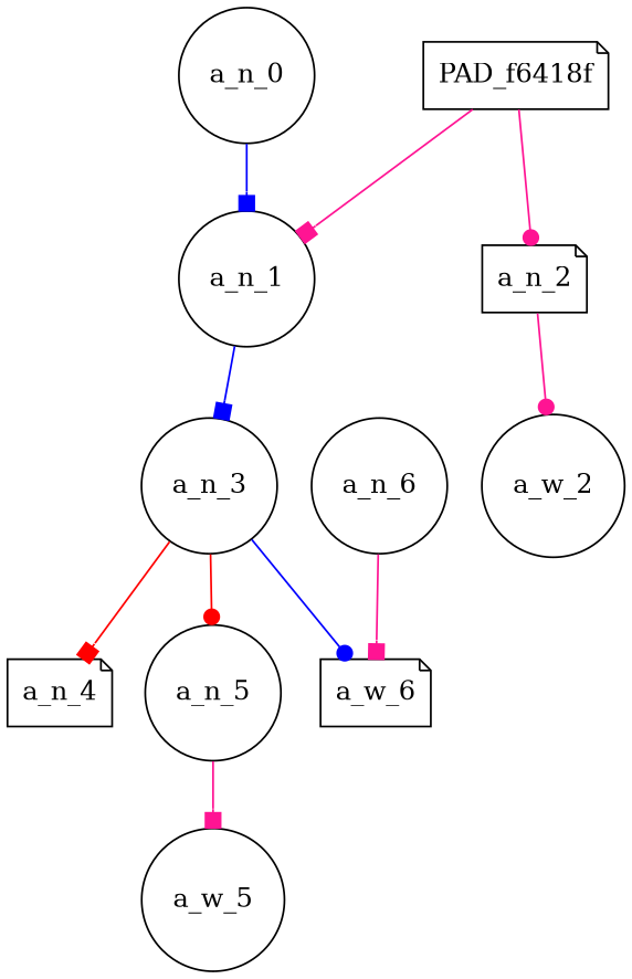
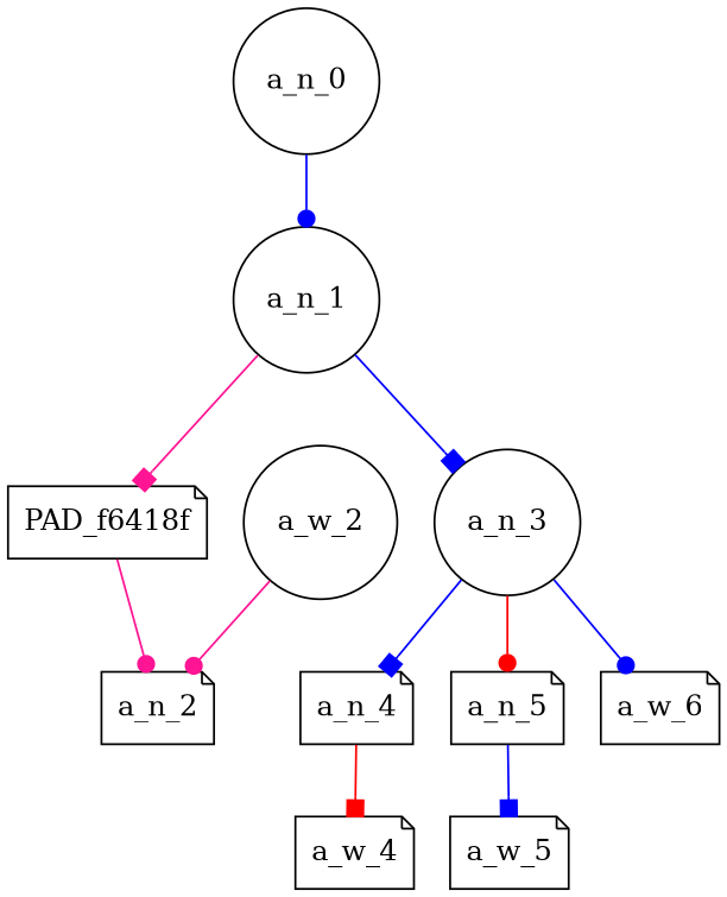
  strict digraph {
    node [div_dir=1 index=0 level=1 shape=circle text_span="[0]" value=0.14715187]
    edge [arrowhead=box color=blue]
    a_n_0 [level=4 text_span="[0, 1, 2, 3]" value=1.00000000]
    a_n_1 [level=3 text_span="[0, 1, 2, 3]" value=0.99650161]
    PAD_f6418f [level=2 shape=note]
    a_n_3 [index=1 level=2 text_span="[1, 2, 3]" value=0.84585134]
    a_n_2 [shape=note]
    a_n_4 [index=1 shape=note text_span="[1]" value=0.11322745]
-   a_n_5 [index=2 text_span="[2]" value=0.38543561]
+   a_n_5 [index=2 shape=note text_span="[2]" value=0.38543561]
    a_w_6 [div_dir=0 index=3 level=0 shape=note text_span="[3]" value=bitches]
    a_w_2 [div_dir=0 level=0 value=fuck]
-   a_w_5 [div_dir=0 index=2 level=0 text_span="[2]" value=nigger]
-   a_n_6 [index=3 text_span="[3]" value=0.34395816]
-   a_n_0 -> a_n_1
-   PAD_f6418f -> a_n_1 [color=deeppink]
+   a_w_4 [div_dir=0 index=1 level=0 shape=note text_span="[1]" value=the]
+   a_w_5 [div_dir=0 index=2 level=0 shape=note text_span="[2]" value=nigger]
+   a_n_0 -> a_n_1 [arrowhead=dot]
+   a_n_1 -> PAD_f6418f [color=deeppink]
    a_n_1 -> a_n_3
    PAD_f6418f -> a_n_2 [arrowhead=dot color=deeppink]
-   a_n_3 -> a_n_4 [color=red]
+   a_n_3 -> a_n_4
    a_n_3 -> a_n_5 [arrowhead=dot color=red]
    a_n_3 -> a_w_6 [arrowhead=dot]
-   a_n_2 -> a_w_2 [arrowhead=dot color=deeppink]
-   a_n_5 -> a_w_5 [color=deeppink]
-   a_n_6 -> a_w_6 [color=deeppink]
+   a_w_2 -> a_n_2 [arrowhead=dot color=deeppink]
+   a_n_4 -> a_w_4 [color=red]
+   a_n_5 -> a_w_5
  }
